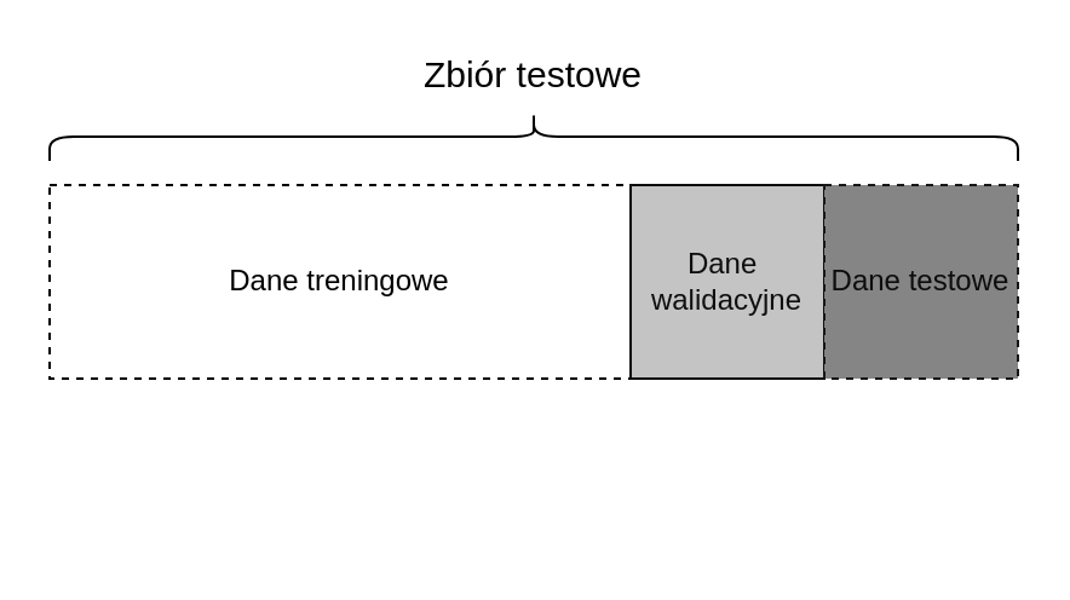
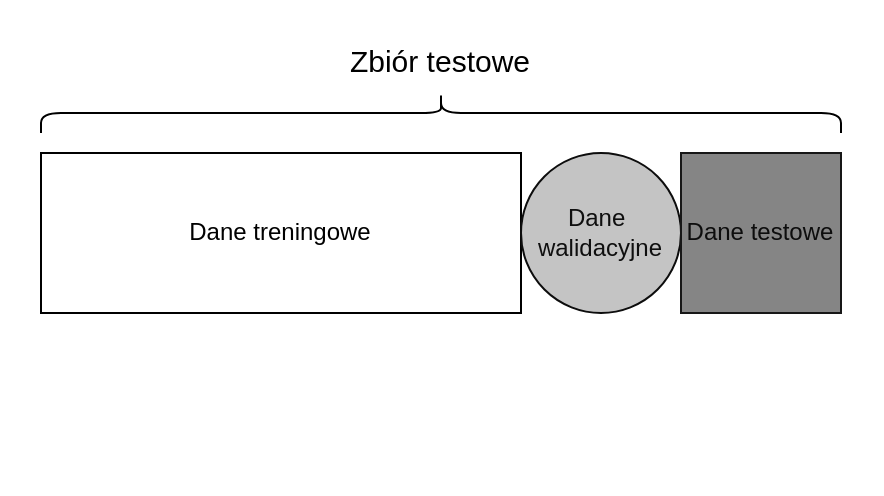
  <mxCell id="0" />
  <mxCell id="1" parent="0" />
  <mxCell id="2" value="Zbiór testowe" style="text;html=1;strokeColor=none;fillColor=none;align=center;verticalAlign=middle;whiteSpace=wrap;rounded=0;fontSize=15;fontStyle=0" vertex="1" parent="1"><mxGeometry x="135" y="20" width="170" height="20" as="geometry" /></mxCell>
- <mxCell id="3" value="&lt;span&gt;Dane treningowe&lt;/span&gt;" style="rounded=0;whiteSpace=wrap;html=1;dashed=1;" vertex="1" parent="1"><mxGeometry x="20" y="76" width="240" height="80" as="geometry" /></mxCell>
- <mxCell id="4" value="&lt;div&gt;Dane&amp;nbsp;&lt;/div&gt;&lt;div&gt;walidacyjne&lt;/div&gt;" style="rounded=0;whiteSpace=wrap;html=1;fillColor=#C4C4C4;strokeColor=#0D0D0D;fontColor=#0F0F0F;" vertex="1" parent="1"><mxGeometry x="260" y="76" width="80" height="80" as="geometry" /></mxCell>
- <mxCell id="5" value="&lt;span&gt;Dane testowe&lt;/span&gt;" style="rounded=0;whiteSpace=wrap;html=1;fillColor=#858585;strokeColor=#171717;fontColor=#0D0D0D;dashed=1;" vertex="1" parent="1"><mxGeometry x="340" y="76" width="80" height="80" as="geometry" /></mxCell>
+ <mxCell id="3" value="&lt;span&gt;Dane treningowe&lt;/span&gt;" style="rounded=0;whiteSpace=wrap;html=1;" vertex="1" parent="1"><mxGeometry x="20" y="76" width="240" height="80" as="geometry" /></mxCell>
+ <mxCell id="4" value="&lt;div&gt;Dane&amp;nbsp;&lt;/div&gt;&lt;div&gt;walidacyjne&lt;/div&gt;" style="ellipse;whiteSpace=wrap;html=1;fillColor=#C4C4C4;strokeColor=#0D0D0D;fontColor=#0F0F0F;" vertex="1" parent="1"><mxGeometry x="260" y="76" width="80" height="80" as="geometry" /></mxCell>
+ <mxCell id="5" value="&lt;span&gt;Dane testowe&lt;/span&gt;" style="rounded=0;whiteSpace=wrap;html=1;fillColor=#858585;strokeColor=#171717;fontColor=#0D0D0D;" vertex="1" parent="1"><mxGeometry x="340" y="76" width="80" height="80" as="geometry" /></mxCell>
  <mxCell id="6" value="" style="shape=curlyBracket;whiteSpace=wrap;html=1;rounded=1;fontSize=17;direction=south;" vertex="1" parent="1"><mxGeometry x="20" y="46" width="400" height="20" as="geometry" /></mxCell>
  <mxCell id="7" value="&lt;div style=&quot;text-align: center&quot;&gt;&lt;br&gt;&lt;/div&gt;" style="text;html=1;fontSize=14;" vertex="1" parent="1"><mxGeometry x="270" y="186" width="60" height="40" as="geometry" /></mxCell>
